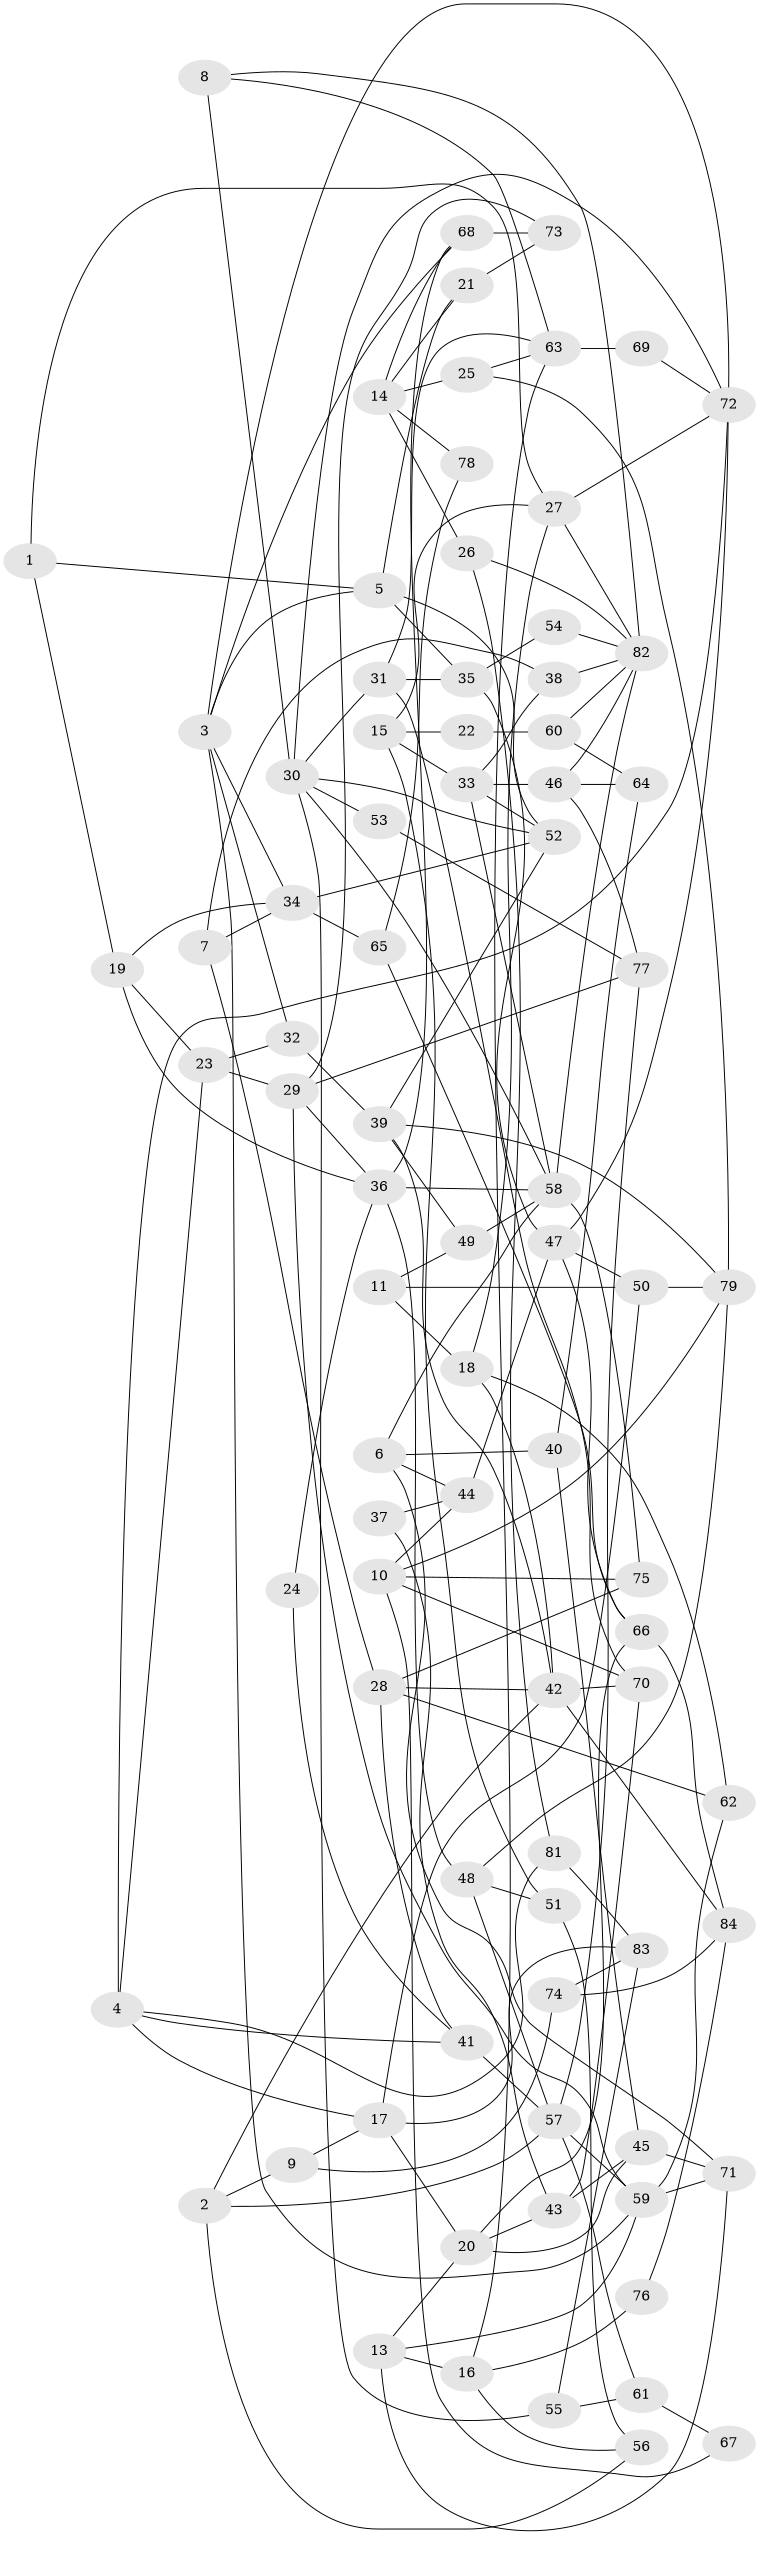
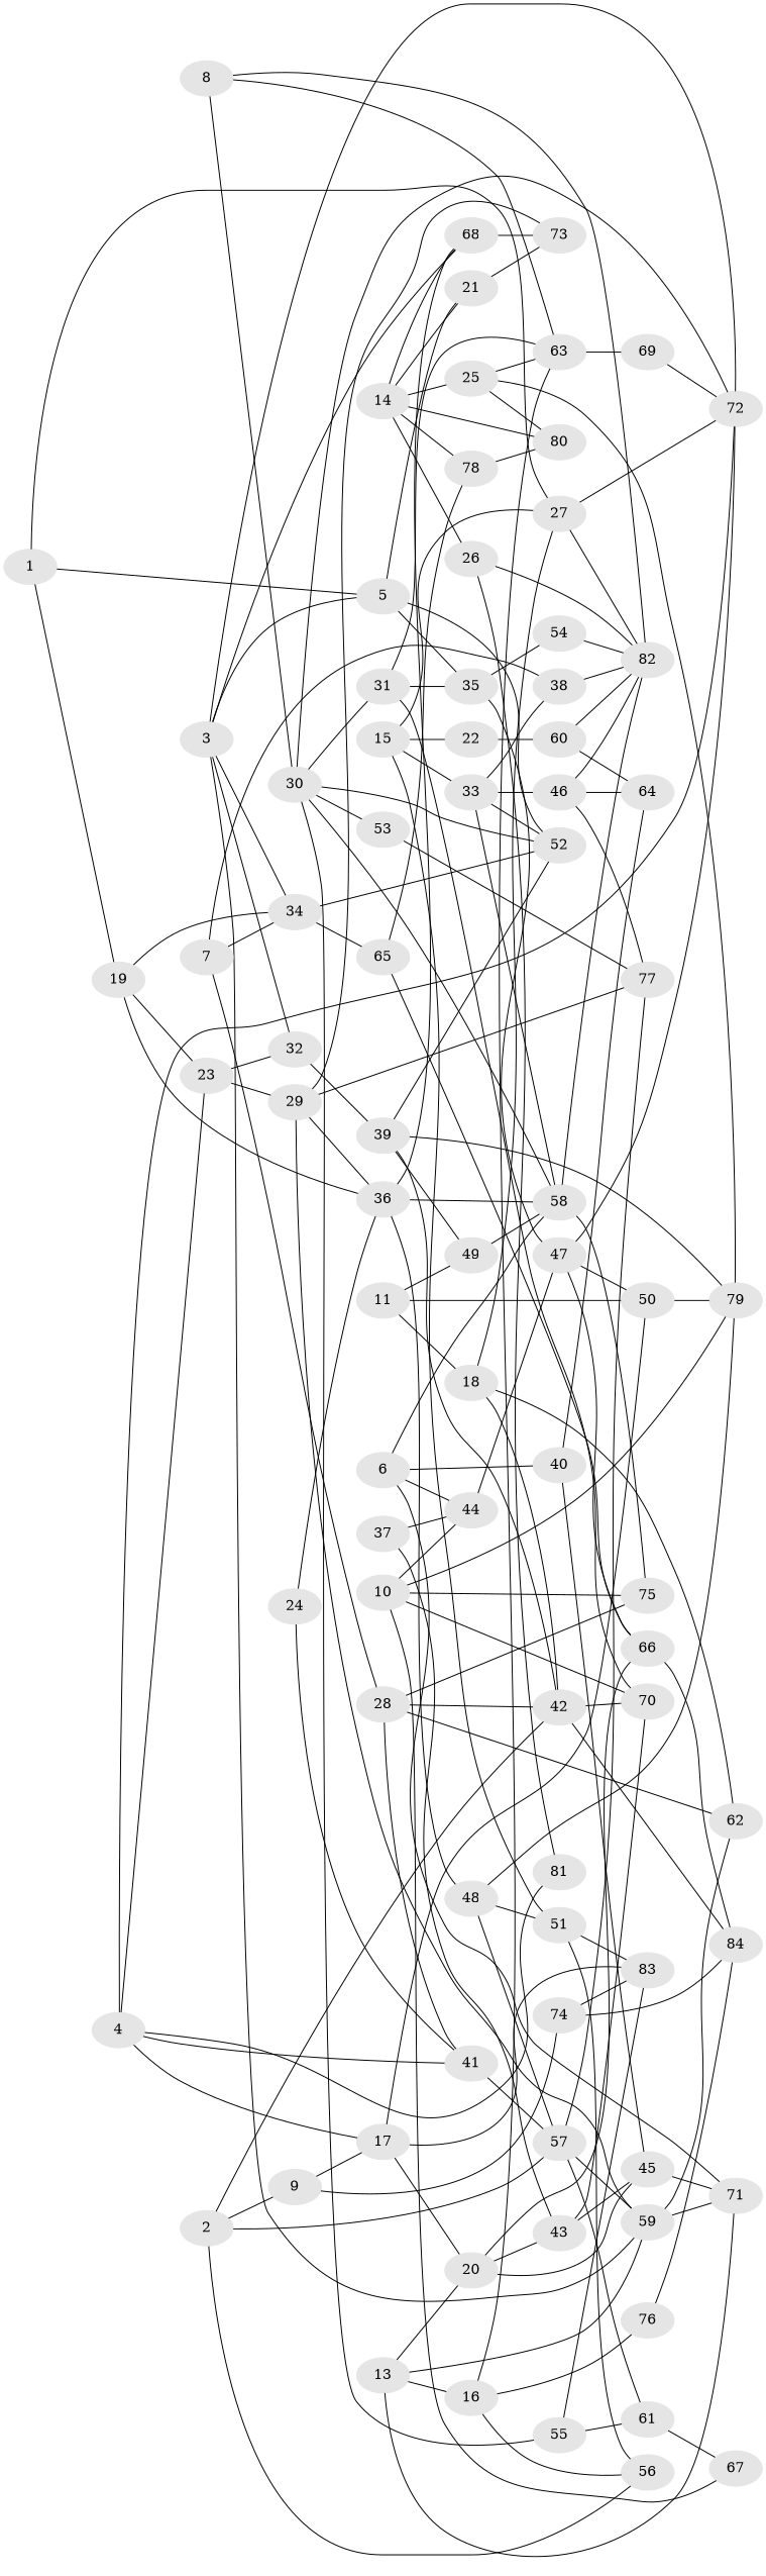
  graph {
    rankdir=LR
    node [color=gray90 style=filled]
    1
    5
    19
    27
    21
    35
    52
    34
    23
    36
    72
    82
    2
    9
    42
    56
    57
    17
    74
    70
    84
    59
    77
    61
    3
    32
    68
    39
    65
    71
    62
    73
    4
    41
    81
    50
    20
    83
    29
    47
    54
    6
    40
    44
    58
    45
    64
    75
    7
    28
    38
    8
    30
    63
    31
    53
    55
    69
    10
    67
    79
    11
    18
    49
    22
    60
    13
    16
    76
    43
    66
    14
    25
    26
    78
+   80
    15
    33
    51
    46
    48
    24
    37
    1 -- 5
    1 -- 19
    1 -- 27
    5 -- 21
    5 -- 35
    5 -- 52
    19 -- 34
    19 -- 23
    19 -- 36
    27 -- 72
    27 -- 82
    21 -- 73
    35 -- 47
    35 -- 54
    34 -- 52
    34 -- 65
    23 -- 32
    23 -- 29
    36 -- 68
    36 -- 58
    36 -- 48
    2 -- 9
    2 -- 42
    2 -- 56
    2 -- 57
    9 -- 17
    9 -- 74
    42 -- 70
    42 -- 84
    57 -- 59
    57 -- 77
    57 -- 61
    17 -- 50
    17 -- 20
    17 -- 83
    74 -- 84
    74 -- 83
    59 -- 71
    59 -- 62
    61 -- 67
    3 -- 5
    3 -- 34
    3 -- 72
    3 -- 59
    3 -- 32
    3 -- 68
    32 -- 39
    68 -- 73
    39 -- 52
    39 -- 42
    39 -- 79
    39 -- 49
    65 -- 66
    65 -- 78
    4 -- 23
    4 -- 72
    4 -- 17
    4 -- 41
    4 -- 81
    41 -- 57
-   81 -- 83
+   51 -- 83
    50 -- 79
    20 -- 45
    20 -- 43
    20 -- 66
    29 -- 36
    29 -- 59
    29 -- 77
    29 -- 73
    47 -- 72
    47 -- 50
    47 -- 66
    54 -- 82
    6 -- 71
    6 -- 40
    6 -- 44
    6 -- 58
    40 -- 45
    40 -- 64
    44 -- 47
    58 -- 82
    58 -- 75
    45 -- 71
    7 -- 34
    7 -- 28
    7 -- 38
    28 -- 42
    28 -- 62
    28 -- 41
    28 -- 75
    38 -- 82
    8 -- 82
    8 -- 30
    8 -- 63
    30 -- 52
    30 -- 72
    30 -- 58
    30 -- 31
    30 -- 53
    30 -- 55
    63 -- 69
    31 -- 35
    31 -- 70
    31 -- 63
    53 -- 77
    55 -- 61
    55 -- 83
    69 -- 72
    10 -- 70
    10 -- 44
    10 -- 75
    10 -- 67
    10 -- 79
    11 -- 50
    11 -- 18
    11 -- 49
    18 -- 27
    18 -- 42
    18 -- 62
    49 -- 58
    22 -- 60
    60 -- 82
    60 -- 64
    13 -- 59
    13 -- 71
    13 -- 20
    13 -- 16
    16 -- 56
    16 -- 63
    16 -- 76
    76 -- 84
    43 -- 70
    43 -- 45
    66 -- 84
    14 -- 21
    14 -- 68
    14 -- 25
    14 -- 26
    14 -- 78
+   14 -- 80
    25 -- 63
    25 -- 79
+   25 -- 80
    26 -- 82
    26 -- 81
+   78 -- 80
    15 -- 27
    15 -- 22
    15 -- 33
    15 -- 51
    33 -- 52
    33 -- 58
    33 -- 38
    33 -- 46
    51 -- 56
    46 -- 82
    46 -- 77
    46 -- 64
    48 -- 57
    48 -- 79
    48 -- 51
    24 -- 36
    24 -- 41
    37 -- 44
    37 -- 43
  }
